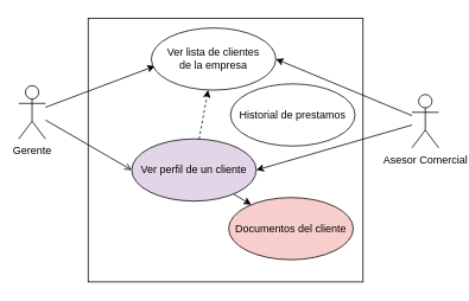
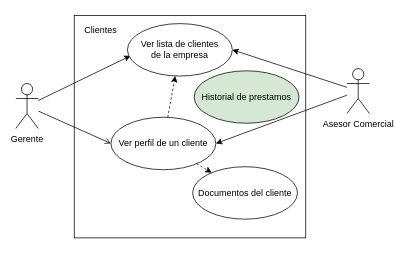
  <mxCell id="0" />
  <mxCell id="1" parent="0" />
  <mxCell id="2" value="" style="rounded=0;whiteSpace=wrap;html=1;" parent="1" vertex="1"><mxGeometry x="98" y="20" width="309" height="297" as="geometry" /></mxCell>
- <mxCell id="3" style="edgeStyle=none;html=1;dashed=0;" parent="1" source="5" target="12" edge="1"><mxGeometry relative="1" as="geometry" /></mxCell>
+ <mxCell id="3" style="edgeStyle=none;html=1;dashed=1;" parent="1" source="5" target="12" edge="1"><mxGeometry relative="1" as="geometry" /></mxCell>
  <mxCell id="4" style="edgeStyle=none;html=1;dashed=1;" parent="1" source="5" target="10" edge="1"><mxGeometry relative="1" as="geometry" /></mxCell>
- <mxCell id="5" value="Ver perfil de un cliente" style="ellipse;whiteSpace=wrap;html=1;fillColor=#e1d5e7;" parent="1" vertex="1"><mxGeometry x="147" y="156" width="140" height="70" as="geometry" /></mxCell>
+ <mxCell id="5" value="Ver perfil de un cliente" style="ellipse;whiteSpace=wrap;html=1;" parent="1" vertex="1"><mxGeometry x="147" y="156" width="140" height="70" as="geometry" /></mxCell>
  <mxCell id="6" style="edgeStyle=none;html=1;entryX=0;entryY=0.5;entryDx=0;entryDy=0;endArrow=open;" parent="1" source="8" target="5" edge="1"><mxGeometry relative="1" as="geometry" /></mxCell>
  <mxCell id="7" style="edgeStyle=none;html=1;entryX=0.029;entryY=0.614;entryDx=0;entryDy=0;entryPerimeter=0;" parent="1" source="8" target="10" edge="1"><mxGeometry relative="1" as="geometry" /></mxCell>
- <mxCell id="8" value="Gerente" style="shape=umlActor;verticalLabelPosition=bottom;verticalAlign=top;html=1;" parent="1" vertex="1"><mxGeometry x="20" y="96" width="30" height="60" as="geometry" /></mxCell>
+ <mxCell id="8" value="Gerente" style="shape=umlActor;verticalLabelPosition=bottom;verticalAlign=top;html=1;" parent="1" vertex="1"><mxGeometry x="20" y="111" width="30" height="60" as="geometry" /></mxCell>
+ <mxCell id="9" value="Clientes" style="text;html=1;align=center;verticalAlign=middle;resizable=0;points=[];autosize=1;strokeColor=none;" parent="1" vertex="1"><mxGeometry x="106" y="31" width="53" height="18" as="geometry" /></mxCell>
  <mxCell id="10" value="Ver lista de clientes &lt;br&gt;de la empresa" style="ellipse;whiteSpace=wrap;html=1;" parent="1" vertex="1"><mxGeometry x="169" y="31" width="140" height="70" as="geometry" /></mxCell>
- <mxCell id="11" value="Historial de prestamos" style="ellipse;whiteSpace=wrap;html=1;" parent="1" vertex="1"><mxGeometry x="258" y="94" width="140" height="70" as="geometry" /></mxCell>
- <mxCell id="12" value="Documentos del cliente" style="ellipse;whiteSpace=wrap;html=1;fillColor=#f8cecc;" parent="1" vertex="1"><mxGeometry x="256" y="222" width="140" height="70" as="geometry" /></mxCell>
+ <mxCell id="11" value="Historial de prestamos" style="ellipse;whiteSpace=wrap;html=1;fillColor=#d5e8d4;" parent="1" vertex="1"><mxGeometry x="258" y="94" width="140" height="70" as="geometry" /></mxCell>
+ <mxCell id="12" value="Documentos del cliente" style="ellipse;whiteSpace=wrap;html=1;" parent="1" vertex="1"><mxGeometry x="256" y="222" width="140" height="70" as="geometry" /></mxCell>
  <mxCell id="13" style="edgeStyle=none;html=1;entryX=1;entryY=0.5;entryDx=0;entryDy=0;" parent="1" source="15" target="5" edge="1"><mxGeometry relative="1" as="geometry"><mxPoint x="589" y="230.52" as="sourcePoint" /></mxGeometry></mxCell>
  <mxCell id="14" style="edgeStyle=none;html=1;entryX=1;entryY=0.5;entryDx=0;entryDy=0;" parent="1" source="15" target="10" edge="1"><mxGeometry relative="1" as="geometry" /></mxCell>
- <mxCell id="15" value="Asesor Comercial" style="shape=umlActor;verticalLabelPosition=bottom;verticalAlign=top;html=1;" parent="1" vertex="1"><mxGeometry x="462" y="106" width="30" height="60" as="geometry" /></mxCell>
+ <mxCell id="15" value="Asesor Comercial" style="shape=umlActor;verticalLabelPosition=bottom;verticalAlign=top;html=1;" parent="1" vertex="1"><mxGeometry x="462" y="91" width="30" height="60" as="geometry" /></mxCell>
